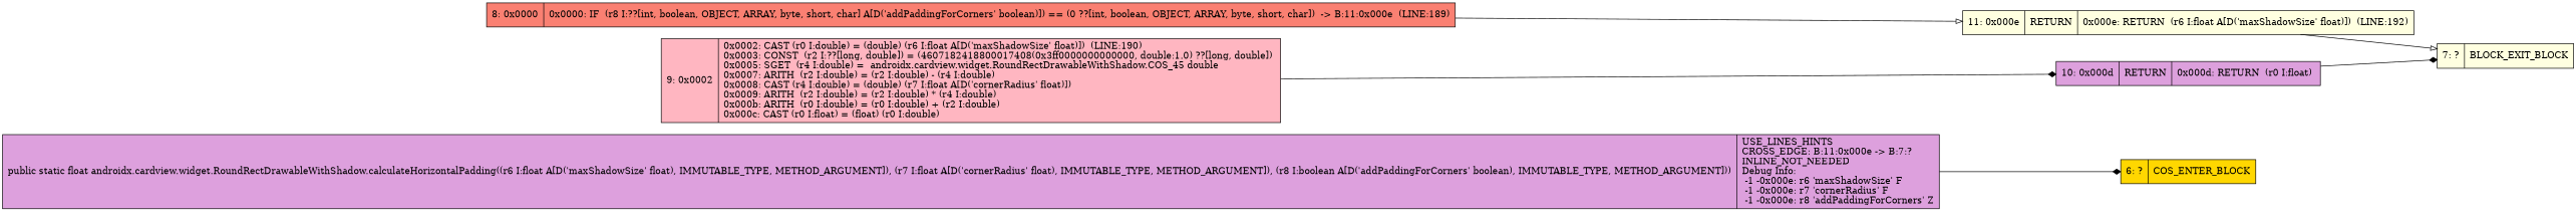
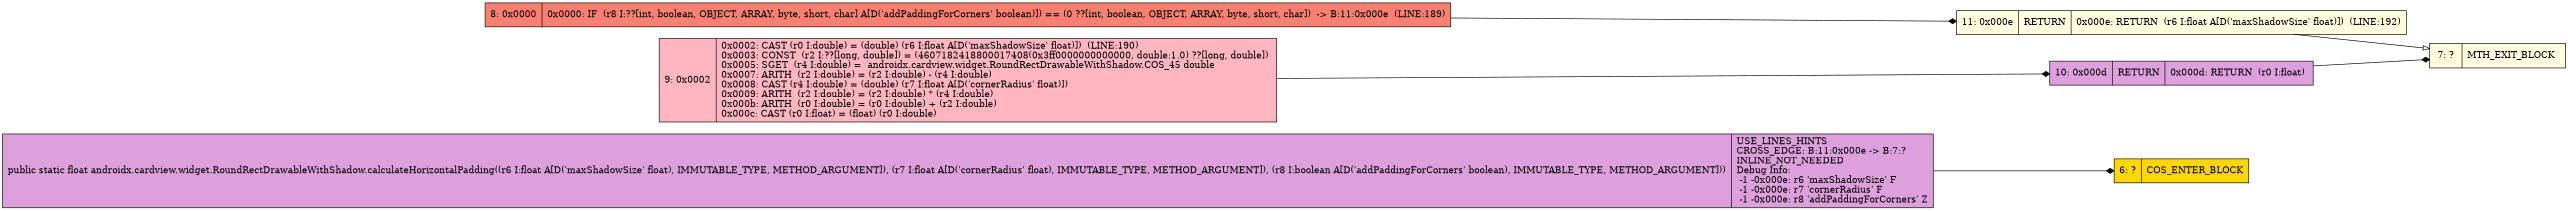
  digraph {
    rankdir=LR
    node [fillcolor=lightyellow shape=record style=filled]
    edge [arrowhead=diamond]
    n1 [fillcolor=gold label="{6\:\ ?|COS_ENTER_BLOCK\l}"]
    n2 [fillcolor=salmon label="{8\:\ 0x0000|0x0000: IF  (r8 I:??[int, boolean, OBJECT, ARRAY, byte, short, char] A[D('addPaddingForCorners' boolean)]) == (0 ??[int, boolean, OBJECT, ARRAY, byte, short, char])  \-\> B:11:0x000e  (LINE:189)\l}"]
    n3 [label="{11\:\ 0x000e|RETURN\l|0x000e: RETURN  (r6 I:float A[D('maxShadowSize' float)])  (LINE:192)\l}"]
    n4 [fillcolor=lightpink label="{9\:\ 0x0002|0x0002: CAST (r0 I:double) = (double) (r6 I:float A[D('maxShadowSize' float)])  (LINE:190)\l0x0003: CONST  (r2 I:??[long, double]) = (4607182418800017408(0x3ff0000000000000, double:1.0) ??[long, double]) \l0x0005: SGET  (r4 I:double) =  androidx.cardview.widget.RoundRectDrawableWithShadow.COS_45 double \l0x0007: ARITH  (r2 I:double) = (r2 I:double) \- (r4 I:double) \l0x0008: CAST (r4 I:double) = (double) (r7 I:float A[D('cornerRadius' float)]) \l0x0009: ARITH  (r2 I:double) = (r2 I:double) * (r4 I:double) \l0x000b: ARITH  (r0 I:double) = (r0 I:double) + (r2 I:double) \l0x000c: CAST (r0 I:float) = (float) (r0 I:double) \l}"]
    n5 [fillcolor=plum label="{10\:\ 0x000d|RETURN\l|0x000d: RETURN  (r0 I:float) \l}"]
-   n6 [label="{7\:\ ?|BLOCK_EXIT_BLOCK\l}"]
+   n6 [label="{7\:\ ?|MTH_EXIT_BLOCK\l}"]
    n7 [fillcolor=plum label="{public static float androidx.cardview.widget.RoundRectDrawableWithShadow.calculateHorizontalPadding((r6 I:float A[D('maxShadowSize' float), IMMUTABLE_TYPE, METHOD_ARGUMENT]), (r7 I:float A[D('cornerRadius' float), IMMUTABLE_TYPE, METHOD_ARGUMENT]), (r8 I:boolean A[D('addPaddingForCorners' boolean), IMMUTABLE_TYPE, METHOD_ARGUMENT]))  | USE_LINES_HINTS\lCROSS_EDGE: B:11:0x000e \-\> B:7:?\lINLINE_NOT_NEEDED\lDebug Info:\l  \-1 \-0x000e: r6 'maxShadowSize' F\l  \-1 \-0x000e: r7 'cornerRadius' F\l  \-1 \-0x000e: r8 'addPaddingForCorners' Z\l}"]
-   n2 -> n3 [arrowhead=onormal]
+   n2 -> n3
    n3 -> n6 [arrowhead=onormal]
    n4 -> n5
    n5 -> n6
    n7 -> n1
  }
